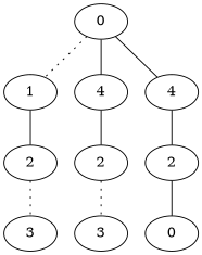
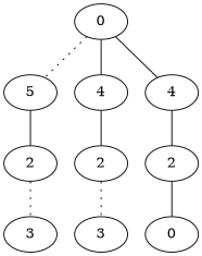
  graph {
    n1 [label=0]
-   n2 [label=1]
+   n2 [label=5]
    n3 [label=4]
    n4 [label=4]
    n5 [label=2]
    n6 [label=3]
    n7 [label=2]
    n8 [label=3]
    n9 [label=2]
    n10 [label=0]
    n1 -- n2 [style=dotted]
    n1 -- n3
    n1 -- n4
    n2 -- n5
    n3 -- n7
    n4 -- n9
    n5 -- n6 [style=dotted]
    n7 -- n8 [style=dotted]
    n9 -- n10
  }
